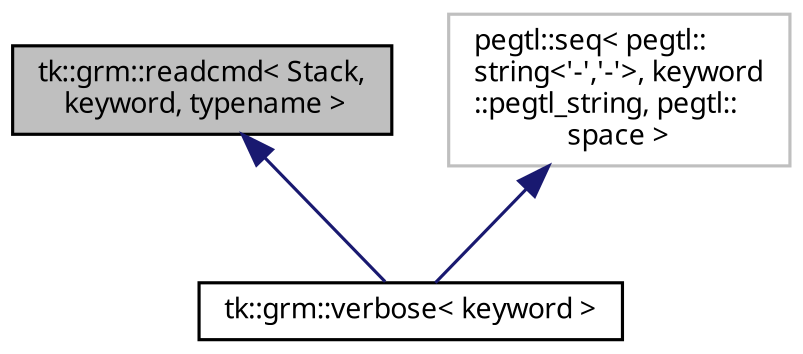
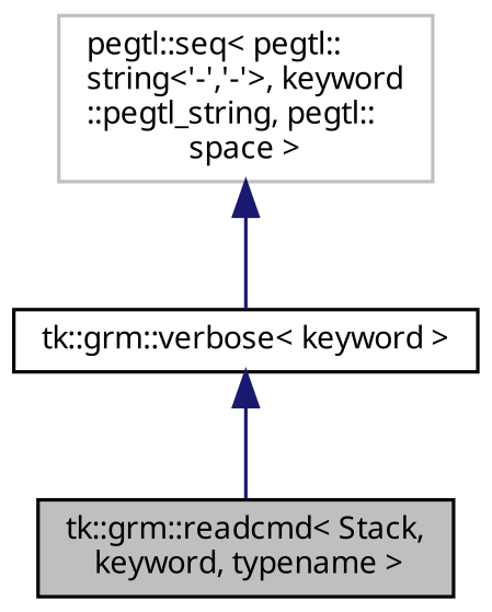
  digraph {
    node [color=black fontname="sans-serif" fontsize=9 shape=record]
    edge [color=midnightblue dir=back fontname="sans-serif" fontsize=9 labelfontname="sans-serif" labelfontsize=9 style=solid]
    n1 [fillcolor=grey75 fontcolor=black height=0.2 label="tk::grm::readcmd\< Stack,\l keyword, typename \>" style=filled width=0.4]
    n2 [height=0.2 label="tk::grm::verbose\< keyword \>" width=0.4]
    n3 [color=grey75 height=0.2 label="pegtl::seq\< pegtl::\lstring\<'-','-'\>, keyword\l::pegtl_string, pegtl::\lspace \>" width=0.4]
-   n1 -> n2
+   n2 -> n1
    n3 -> n2
  }
